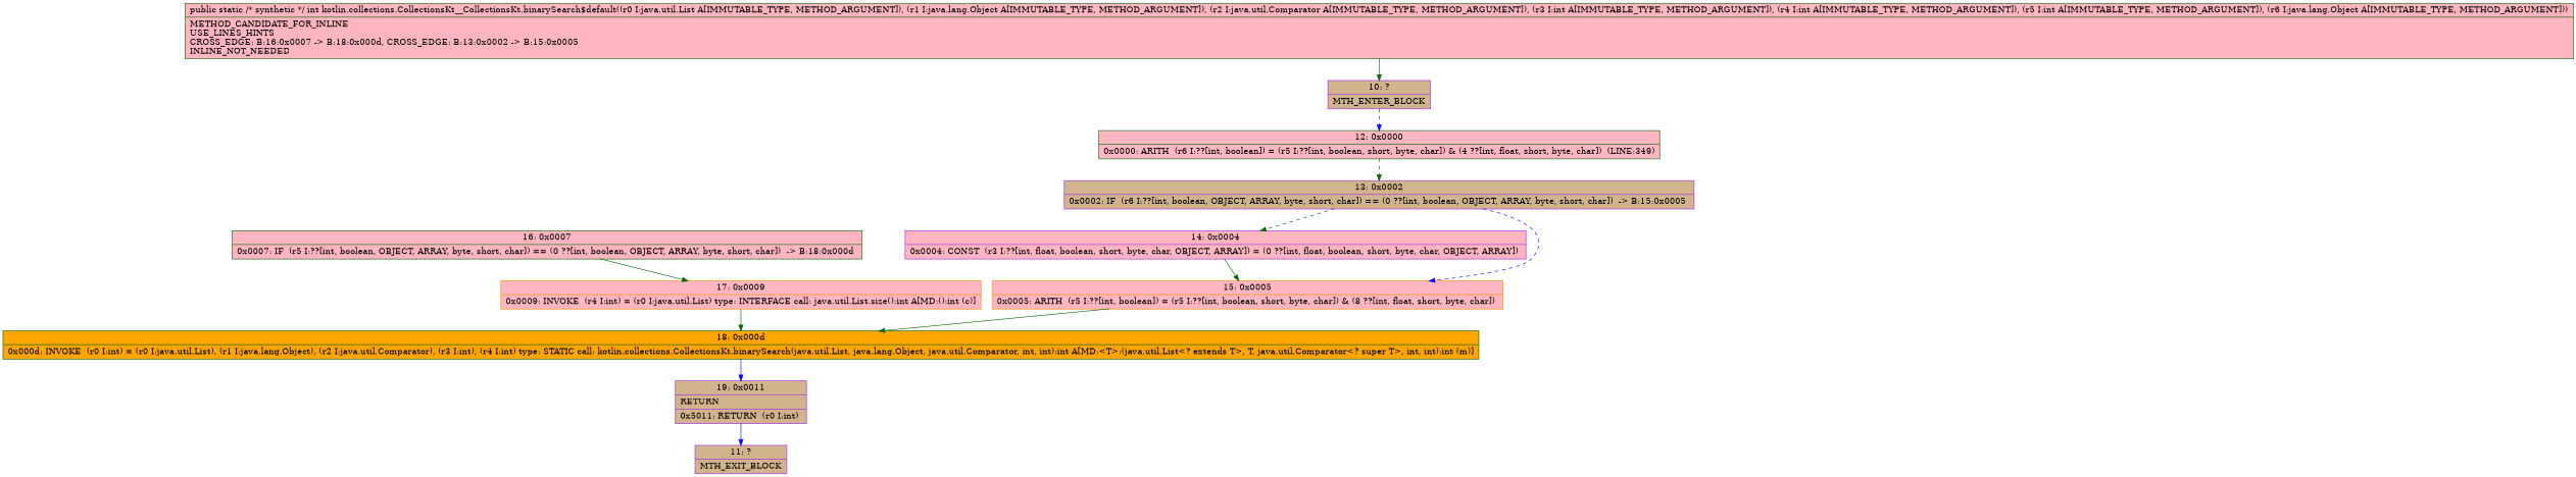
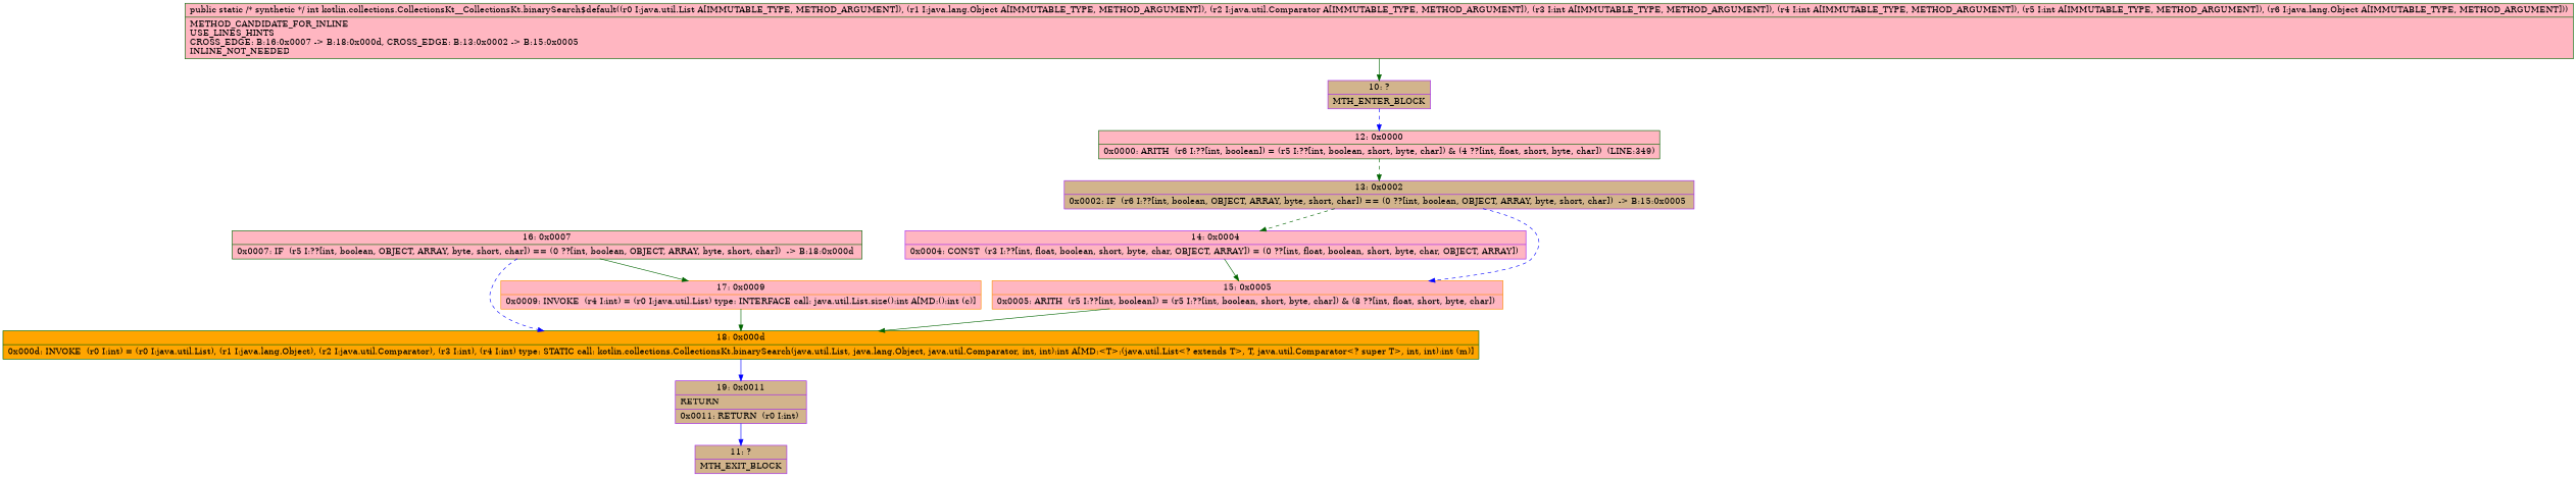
  digraph {
    node [color=purple fillcolor=lightpink shape=record style=filled]
    edge [color=darkgreen style=solid]
    n1 [fillcolor=tan label="{10\:\ ?|MTH_ENTER_BLOCK\l}"]
    n2 [color=darkgreen label="{12\:\ 0x0000|0x0000: ARITH  (r6 I:??[int, boolean]) = (r5 I:??[int, boolean, short, byte, char]) & (4 ??[int, float, short, byte, char])  (LINE:349)\l}"]
    n3 [fillcolor=tan label="{13\:\ 0x0002|0x0002: IF  (r6 I:??[int, boolean, OBJECT, ARRAY, byte, short, char]) == (0 ??[int, boolean, OBJECT, ARRAY, byte, short, char])  \-\> B:15:0x0005 \l}"]
    n4 [label="{14\:\ 0x0004|0x0004: CONST  (r3 I:??[int, float, boolean, short, byte, char, OBJECT, ARRAY]) = (0 ??[int, float, boolean, short, byte, char, OBJECT, ARRAY]) \l}"]
    n5 [color=darkorange label="{15\:\ 0x0005|0x0005: ARITH  (r5 I:??[int, boolean]) = (r5 I:??[int, boolean, short, byte, char]) & (8 ??[int, float, short, byte, char]) \l}"]
    n6 [color=darkgreen fillcolor=orange label="{18\:\ 0x000d|0x000d: INVOKE  (r0 I:int) = (r0 I:java.util.List), (r1 I:java.lang.Object), (r2 I:java.util.Comparator), (r3 I:int), (r4 I:int) type: STATIC call: kotlin.collections.CollectionsKt.binarySearch(java.util.List, java.lang.Object, java.util.Comparator, int, int):int A[MD:\<T\>:(java.util.List\<? extends T\>, T, java.util.Comparator\<? super T\>, int, int):int (m)]\l}"]
    n7 [color=darkgreen label="{16\:\ 0x0007|0x0007: IF  (r5 I:??[int, boolean, OBJECT, ARRAY, byte, short, char]) == (0 ??[int, boolean, OBJECT, ARRAY, byte, short, char])  \-\> B:18:0x000d \l}"]
    n8 [color=darkorange label="{17\:\ 0x0009|0x0009: INVOKE  (r4 I:int) = (r0 I:java.util.List) type: INTERFACE call: java.util.List.size():int A[MD:():int (c)]\l}"]
-   n9 [fillcolor=tan label="{19\:\ 0x0011|RETURN\l|0x5011: RETURN  (r0 I:int) \l}"]
+   n9 [fillcolor=tan label="{19\:\ 0x0011|RETURN\l|0x0011: RETURN  (r0 I:int) \l}"]
    n10 [fillcolor=tan label="{11\:\ ?|MTH_EXIT_BLOCK\l}"]
    n11 [color=darkgreen label="{public static \/* synthetic *\/ int kotlin.collections.CollectionsKt__CollectionsKt.binarySearch$default((r0 I:java.util.List A[IMMUTABLE_TYPE, METHOD_ARGUMENT]), (r1 I:java.lang.Object A[IMMUTABLE_TYPE, METHOD_ARGUMENT]), (r2 I:java.util.Comparator A[IMMUTABLE_TYPE, METHOD_ARGUMENT]), (r3 I:int A[IMMUTABLE_TYPE, METHOD_ARGUMENT]), (r4 I:int A[IMMUTABLE_TYPE, METHOD_ARGUMENT]), (r5 I:int A[IMMUTABLE_TYPE, METHOD_ARGUMENT]), (r6 I:java.lang.Object A[IMMUTABLE_TYPE, METHOD_ARGUMENT]))  | METHOD_CANDIDATE_FOR_INLINE\lUSE_LINES_HINTS\lCROSS_EDGE: B:16:0x0007 \-\> B:18:0x000d, CROSS_EDGE: B:13:0x0002 \-\> B:15:0x0005\lINLINE_NOT_NEEDED\l}"]
    n1 -> n2 [color=blue style=dashed]
    n2 -> n3 [style=dashed]
    n3 -> n4 [style=dashed]
    n3 -> n5 [color=blue style=dashed]
    n4 -> n5
    n5 -> n6
    n6 -> n9 [color=blue]
+   n7 -> n6 [color=blue style=dashed]
    n7 -> n8
    n8 -> n6
    n9 -> n10 [color=blue]
    n11 -> n1
  }
